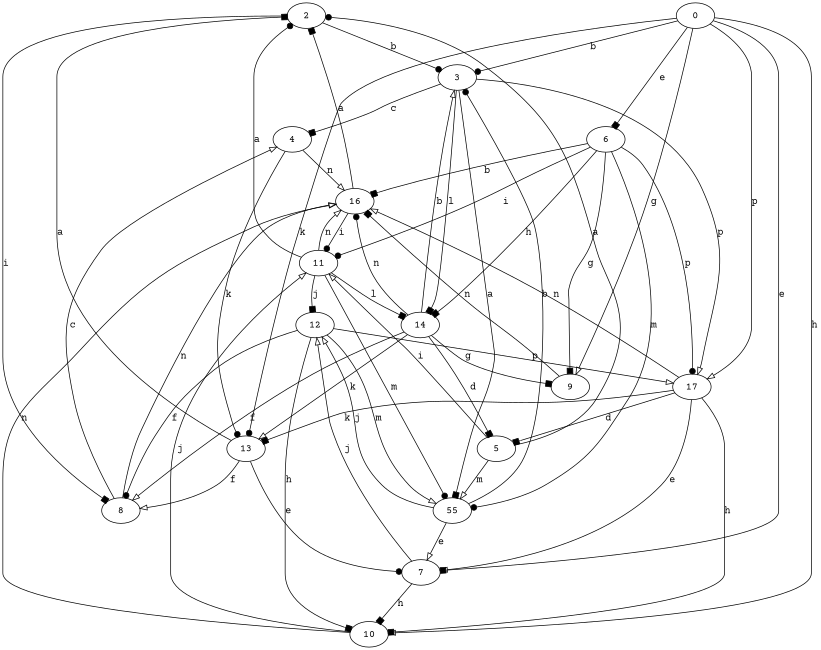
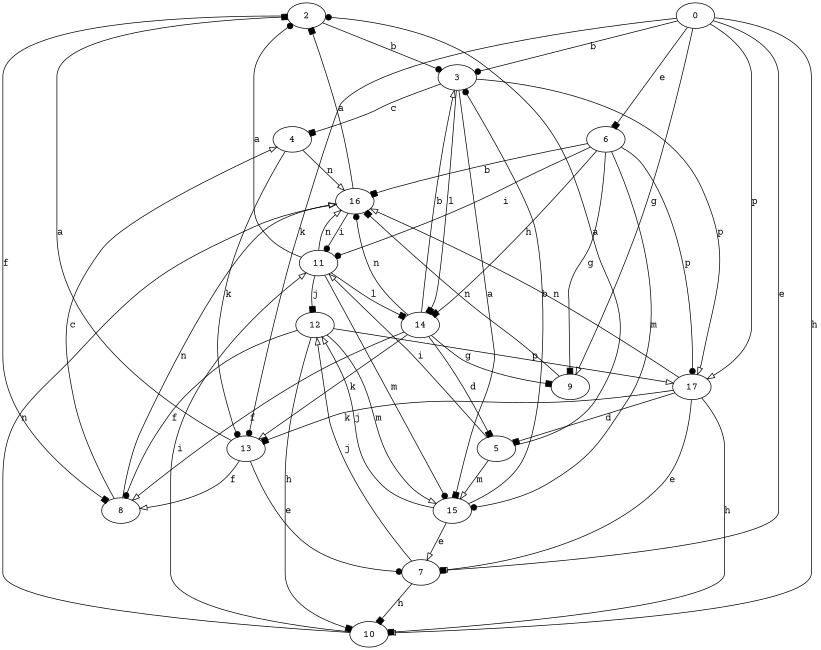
  strict digraph {
    fontname="Courier Prime"
    node [fontname="Courier Prime"]
    edge [arrowhead=onormal fontname="Courier Prime"]
    n1 [label=2]
    3
    8
    4
    14
-   15 [label=55]
+   15
    17
    16
    13
    9
    5
    7
    12
    10
    0
    6
    11
    n1 -> 3 [arrowhead=dot label=b]
-   n1 -> 8 [arrowhead=box label=i]
+   n1 -> 8 [arrowhead=box label=f]
    3 -> 4 [arrowhead=box label=c]
    3 -> 14 [arrowhead=box label=l]
    3 -> 15 [arrowhead=box label=a]
    3 -> 17 [label=p]
    8 -> 4 [label=c]
    8 -> 16 [label=n]
    4 -> 16 [label=n]
    4 -> 13 [arrowhead=dot label=k]
    14 -> 3 [label=b]
    14 -> 8 [label=f]
    14 -> 16 [arrowhead=dot label=n]
    14 -> 13 [label=k]
    14 -> 9 [arrowhead=box label=g]
    14 -> 5 [arrowhead=box label=d]
    15 -> 3 [arrowhead=dot label=b]
    15 -> 7 [label=e]
    15 -> 12 [label=j]
    17 -> 16 [label=n]
    17 -> 13 [arrowhead=box label=k]
    17 -> 5 [arrowhead=box label=d]
    17 -> 7 [label=e]
    17 -> 10 [arrowhead=box label=h]
    16 -> n1 [arrowhead=box label=a]
    16 -> 11 [arrowhead=dot label=i]
    13 -> n1 [arrowhead=box label=a]
    13 -> 8 [label=f]
    13 -> 7 [arrowhead=dot label=e]
    9 -> 16 [arrowhead=box label=n]
    5 -> n1 [arrowhead=dot label=a]
    5 -> 15 [label=m]
    5 -> 11 [label=i]
    7 -> 12 [label=j]
    7 -> 10 [arrowhead=box label=h]
    12 -> 8 [arrowhead=dot label=f]
    12 -> 15 [label=m]
    12 -> 17 [label=p]
    12 -> 10 [arrowhead=box label=h]
    10 -> 16 [label=n]
-   10 -> 11 [label=j]
+   10 -> 11 [label=i]
    0 -> 3 [arrowhead=dot label=b]
    0 -> 17 [label=p]
    0 -> 13 [arrowhead=dot label=k]
    0 -> 9 [label=g]
    0 -> 7 [arrowhead=box label=e]
    0 -> 10 [label=h]
    0 -> 6 [arrowhead=box label=e]
    6 -> 14 [arrowhead=box label=h]
    6 -> 15 [arrowhead=dot label=m]
    6 -> 17 [arrowhead=dot label=p]
    6 -> 16 [arrowhead=box label=b]
    6 -> 9 [arrowhead=box label=g]
    6 -> 11 [arrowhead=dot label=i]
    11 -> n1 [arrowhead=dot label=a]
    11 -> 14 [arrowhead=box label=l]
    11 -> 15 [arrowhead=dot label=m]
    11 -> 16 [label=n]
    11 -> 12 [arrowhead=box label=j]
  }
